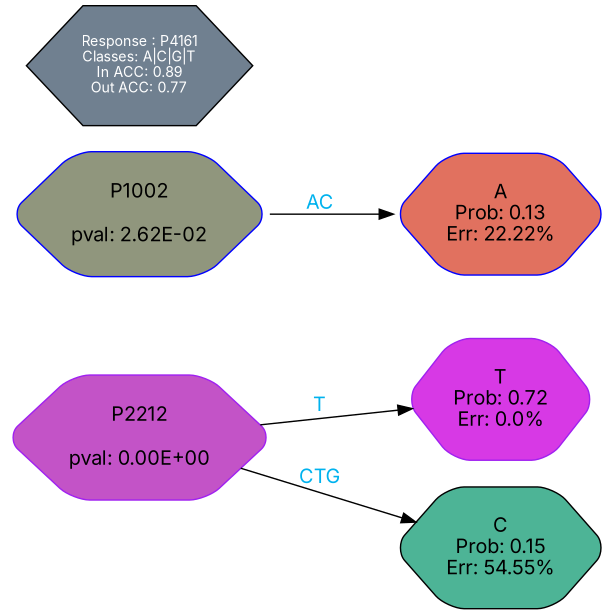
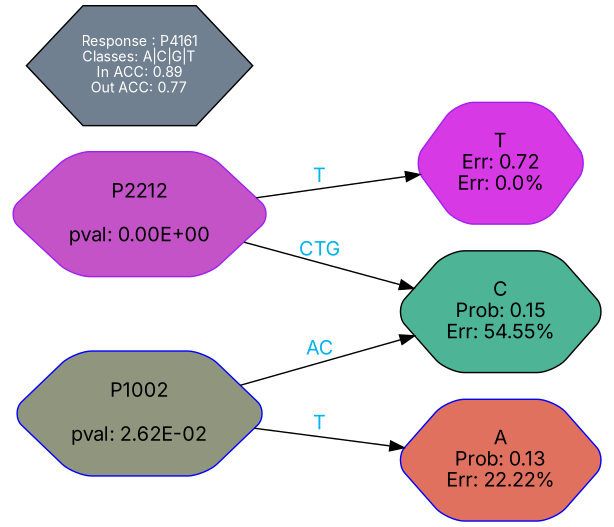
  digraph {
    fontname=Inter
    rankdir=LR
    ranksep=equally
    splines=polylines
    node [color=purple fontname=Inter shape=hexagon style="filled, rounded"]
    edge [fontcolor=deepskyblue2 fontname=Inter]
-   n1 [fillcolor="#d739e5" label="T\nProb: 0.72\nErr: 0.0%"]
+   n1 [fillcolor="#d739e5" label="T\nErr: 0.72\nErr: 0.0%"]
    n2 [color=black fillcolor="#4db496" label="C\nProb: 0.15\nErr: 54.55%"]
    n3 [color=blue fillcolor="#e1715f" label="A\nProb: 0.13\nErr: 22.22%"]
    n4 [align=left color=black fillcolor=slategray fontcolor=white fontsize=10 label="Response : P4161\nClasses: A|C|G|T\nIn ACC: 0.89\nOut ACC: 0.77\n" style=filled]
    n5 [fillcolor="#c353c7" label="P2212\n\npval: 0.00E+00"]
    n6 [color=blue fillcolor="#90967d" label="P1002\n\npval: 2.62E-02"]
    subgraph sub_1 {
      rank=same
      n1
      n2
      n3
    }
    subgraph sub_2 {
      rank=same
      n4
      n5
    }
    n5 -> n1 [label=T]
    n5 -> n2 [label=CTG]
-   n6 -> n3 [label=AC]
+   n6 -> n2 [label=AC]
+   n6 -> n3 [label=T]
  }
